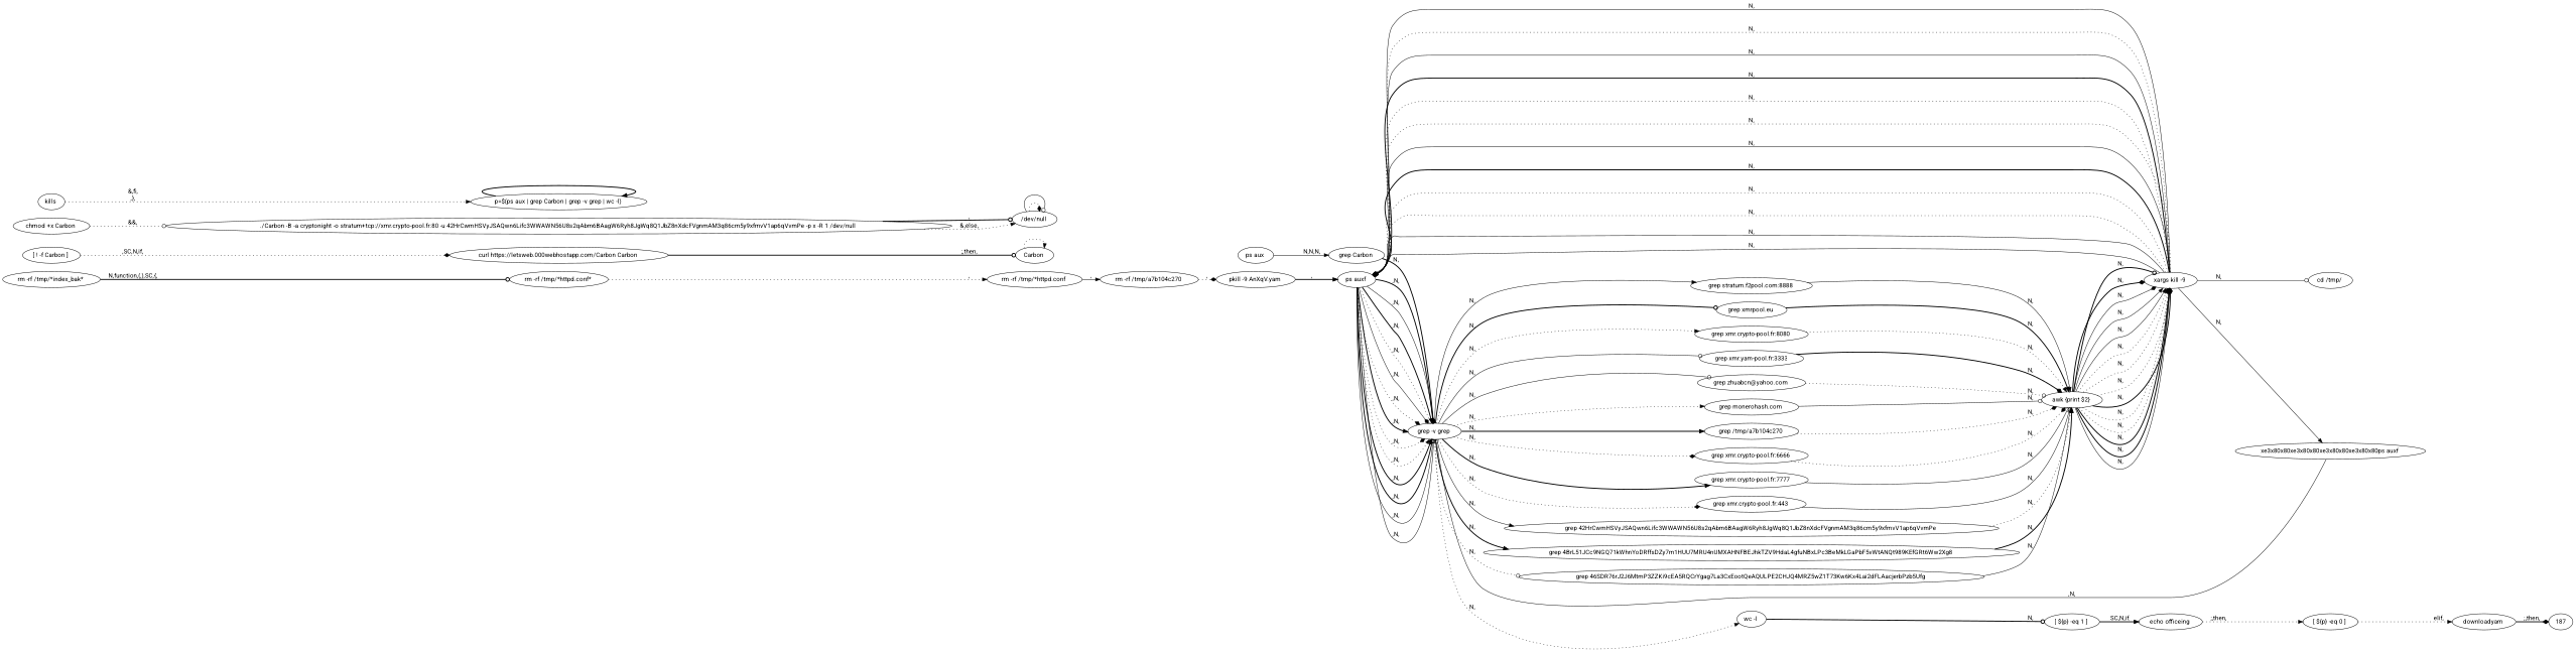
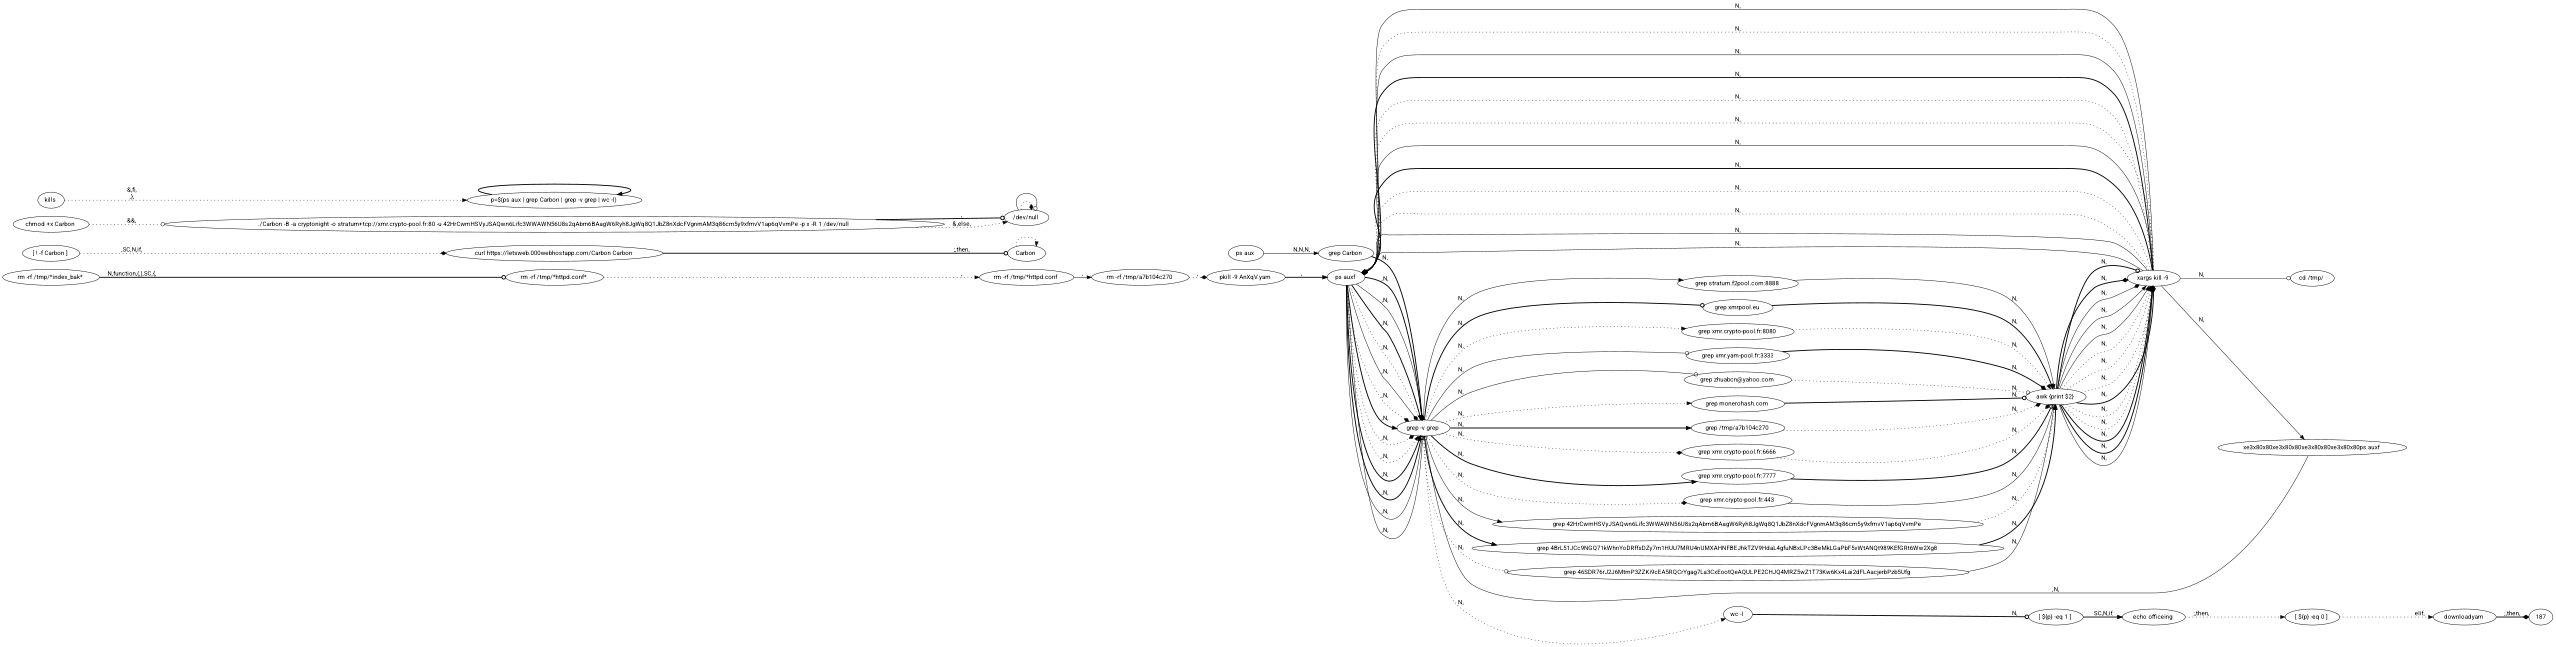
  digraph {
    fontname=Roboto
    rankdir=LR
    node [fontname=Roboto]
    edge [arrowhead=normal fontname=Roboto style=dotted]
    n1 [label="rm -rf /tmp/*index_bak* "]
    n2 [label="rm -rf /tmp/*httpd.conf* "]
    n3 [label="rm -rf /tmp/*httpd.conf "]
    n4 [label="rm -rf /tmp/a7b104c270 "]
    n5 [label="pkill -9 AnXqV.yam "]
    n6 [label="ps auxf "]
    n7 [label="grep -v grep "]
    n8 [label="grep xmr.crypto-pool.fr:8080 "]
    n9 [label="grep xmr.yam-pool.fr:3333"]
    n10 [label="grep zhuabcn@yahoo.com "]
    n11 [label="grep monerohash.com "]
    n12 [label="grep /tmp/a7b104c270 "]
    n13 [label="grep xmr.crypto-pool.fr:6666 "]
    n14 [label="grep xmr.crypto-pool.fr:7777 "]
    n15 [label="grep xmr.crypto-pool.fr:443 "]
    n16 [label="grep 42HrCwmHSVyJSAQwn6Lifc3WWAWN56U8s2qAbm6BAagW6Ryh8JgWq8Q1JbZ8nXdcFVgnmAM3q86cm5y9xfmvV1ap6qVvmPe "]
    n17 [label="grep 4BrL51JCc9NGQ71kWhnYoDRffsDZy7m1HUU7MRU4nUMXAHNFBEJhkTZV9HdaL4gfuNBxLPc3BeMkLGaPbF5vWtANQt989KEfGRt6Ww2Xg8 "]
    n18 [label="grep 46SDR76rJ2J6MtmP3ZZKi9cEA5RQCrYgag7La3CxEootQeAQULPE2CHJQ4MRZ5wZ1T73Kw6Kx4Lai2dFLAacjerbPzb5Ufg "]
    n19 [label="grep stratum.f2pool.com:8888 "]
    n20 [label="grep xmrpool.eu "]
    n21 [label="wc -l "]
    n22 [label="awk {print $2} "]
    n23 [label="[ ${p} -eq 1 ] "]
    n24 [label="xargs kill -9 "]
    n25 [label="\xe3\x80\x80\xe3\x80\x80\xe3\x80\x80\xe3\x80\x80ps auxf "]
    n26 [label="cd /tmp/ "]
    n27 [label="[ ! -f Carbon ] "]
    n28 [label="curl https://letsweb.000webhostapp.com/Carbon Carbon "]
    n29 [label="Carbon "]
    n30 [label="chmod +x Carbon "]
    n31 [label="./Carbon -B -a cryptonight -o stratum+tcp://xmr.crypto-pool.fr:80 -u 42HrCwmHSVyJSAQwn6Lifc3WWAWN56U8s2qAbm6BAagW6Ryh8JgWq8Q1JbZ8nXdcFVgnmAM3q86cm5y9xfmvV1ap6qVvmPe -p x -R 1 /dev/null "]
    n32 [label="/dev/null "]
    n33 [label="kills "]
    n34 [label="p=$(ps aux | grep Carbon | grep -v grep | wc -l) "]
    n35 [label="ps aux "]
    n36 [label="grep Carbon "]
    n37 [label="echo officeing "]
    n38 [label="[ ${p} -eq 0 ] "]
    n39 [label="downloadyam "]
    187
    n1 -> n2 [arrowhead=odot label="N,function,(,),SC,{," style=bold]
    n2 -> n3 [label="\n,"]
    n3 -> n4 [label="\n," style=solid]
    n4 -> n5 [arrowhead=diamond label="\n,"]
    n5 -> n6 [label="\n," style=bold]
    n6 -> n7 [arrowhead=odot label="\n,N," style=bold]
    n6 -> n7 [arrowhead=odot label="\n,N," style=solid]
    n6 -> n7 [label="\n,N," style=bold]
    n6 -> n7 [arrowhead=odot label="\n,N,"]
    n6 -> n7 [arrowhead=diamond label="\n,N," style=solid]
    n6 -> n7 [arrowhead=diamond label="\n,N,"]
    n6 -> n7 [label="\n,N," style=bold]
    n6 -> n7 [arrowhead=diamond label="\n,N,"]
    n6 -> n7 [label="\n,N,"]
    n6 -> n7 [arrowhead=diamond label="\n,N," style=bold]
    n6 -> n7 [arrowhead=odot label="\n,N," style=bold]
    n6 -> n7 [arrowhead=odot label="\n,N," style=solid]
    n6 -> n7 [arrowhead=odot label="\n,N," style=solid]
    n7 -> n8 [label="N,"]
    n7 -> n9 [arrowhead=odot label="N," style=solid]
    n7 -> n10 [arrowhead=odot label="N," style=solid]
    n7 -> n11 [label="N,"]
    n7 -> n12 [label="N," style=bold]
    n7 -> n13 [arrowhead=diamond label="N,"]
    n7 -> n14 [label="N," style=bold]
    n7 -> n15 [arrowhead=diamond label="N,"]
    n7 -> n16 [label="N," style=solid]
    n7 -> n17 [label="N," style=bold]
    n7 -> n18 [arrowhead=odot label="N,"]
    n7 -> n19 [label="N," style=solid]
    n7 -> n20 [arrowhead=odot label="N," style=bold]
    n7 -> n21 [label="N,"]
    n8 -> n22 [label="N,"]
    n9 -> n22 [arrowhead=diamond label="N," style=bold]
    n10 -> n22 [arrowhead=odot label="N,"]
-   n11 -> n22 [arrowhead=odot label="N," style=solid]
+   n11 -> n22 [arrowhead=odot label="N," style=bold]
    n12 -> n22 [arrowhead=diamond label="N,"]
    n13 -> n22 [arrowhead=diamond label="N,"]
-   n14 -> n22 [arrowhead=odot label="N," style=solid]
+   n14 -> n22 [arrowhead=odot label="N," style=bold]
    n15 -> n22 [arrowhead=odot label="N," style=solid]
    n16 -> n22 [label="N,"]
    n17 -> n22 [label="N," style=bold]
    n18 -> n22 [arrowhead=odot label="N," style=solid]
    n19 -> n22 [label="N," style=solid]
    n20 -> n22 [label="N," style=bold]
    n21 -> n23 [arrowhead=odot label="N," style=bold]
    n22 -> n24 [arrowhead=odot label="N," style=bold]
    n22 -> n24 [arrowhead=diamond label="N," style=bold]
    n22 -> n24 [arrowhead=diamond label="N," style=solid]
    n22 -> n24 [label="N," style=solid]
    n22 -> n24 [label="N," style=solid]
    n22 -> n24 [arrowhead=diamond label="N,"]
    n22 -> n24 [arrowhead=diamond label="N,"]
    n22 -> n24 [arrowhead=diamond label="N,"]
    n22 -> n24 [arrowhead=diamond label="N," style=bold]
    n22 -> n24 [arrowhead=odot label="N,"]
    n22 -> n24 [arrowhead=diamond label="N,"]
    n22 -> n24 [arrowhead=diamond label="N," style=bold]
    n22 -> n24 [label="N," style=bold]
    n22 -> n24 [arrowhead=odot label="N," style=solid]
    n23 -> n37 [label="SC,N,if," style=bold]
    n24 -> n6 [arrowhead=diamond label="N," style=solid]
    n24 -> n6 [arrowhead=odot label="N,"]
    n24 -> n6 [arrowhead=diamond label="N," style=solid]
    n24 -> n6 [arrowhead=odot label="N," style=bold]
    n24 -> n6 [arrowhead=diamond label="N,"]
    n24 -> n6 [label="N,"]
    n24 -> n6 [label="N," style=solid]
    n24 -> n6 [label="N," style=bold]
    n24 -> n6 [label="N,"]
    n24 -> n6 [arrowhead=odot label="N,"]
    n24 -> n6 [arrowhead=diamond label="N," style=solid]
    n24 -> n6 [label="N," style=solid]
    n24 -> n25 [label="N," style=solid]
    n24 -> n26 [arrowhead=odot label="N," style=solid]
    n25 -> n7 [arrowhead=odot label="\n,N," style=solid]
    n27 -> n28 [arrowhead=diamond label="\n,SC,N,if,"]
    n28 -> n29 [arrowhead=odot label=";,then," style=bold]
    n29 -> n29
    n30 -> n31 [arrowhead=odot label="&&,"]
    n31 -> n32 [arrowhead=odot label="\n," style=bold]
    n31 -> n32 [label="&,else,"]
    n32 -> n32 [arrowhead=diamond]
    n32 -> n32 [arrowhead=odot style=solid]
    n33 -> n34 [label="&,fi,\n,},"]
    n34 -> n34 [style=bold]
    n35 -> n36 [label="N,N,N," style=solid]
    n36 -> n7 [arrowhead=diamond label="N," style=bold]
    n37 -> n38 [label=";,then,"]
    n38 -> n39 [label="elif,"]
    n39 -> 187 [arrowhead=diamond label=";,then," style=bold]
  }
